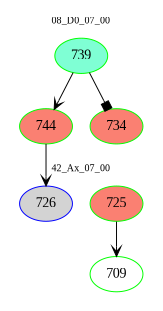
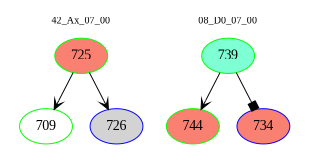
  digraph {
    fontname="Liberation Serif"
    node [color=green fillcolor=salmon fontname="Liberation Serif" style=filled]
    edge [arrowhead=vee color=black fontname="Liberation Serif"]
    n1 [label=725]
    n2 [fillcolor=white label=709]
    n3 [color=blue fillcolor=lightgrey label=726]
    n4 [fillcolor=aquamarine label=739]
    n5 [label=744]
-   n6 [label=734]
+   n6 [color=blue label=734]
    subgraph cluster_1 {
      color=white
      fontsize=10
      label="42_Ax_07_00"
      n1
      n2
      n3
    }
    subgraph cluster_2 {
      color=white
      fontsize=10
      label="08_D0_07_00"
      n4
      n5
      n6
    }
    n1 -> n2
-   n5 -> n3
+   n1 -> n3
    n4 -> n5
    n4 -> n6 [arrowhead=box]
  }
